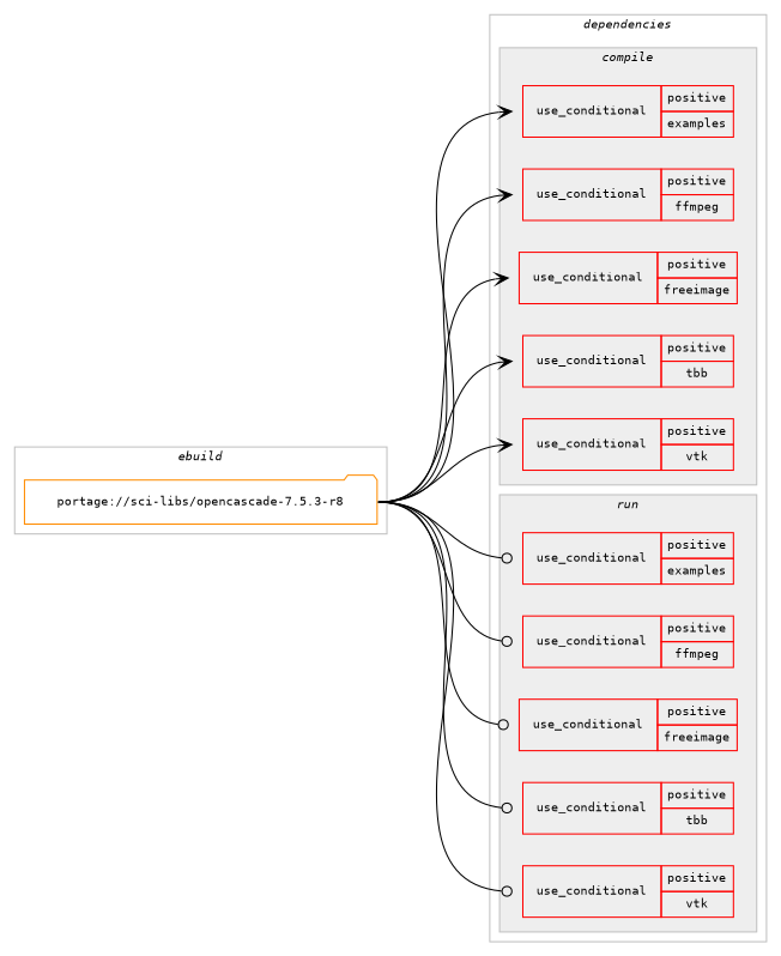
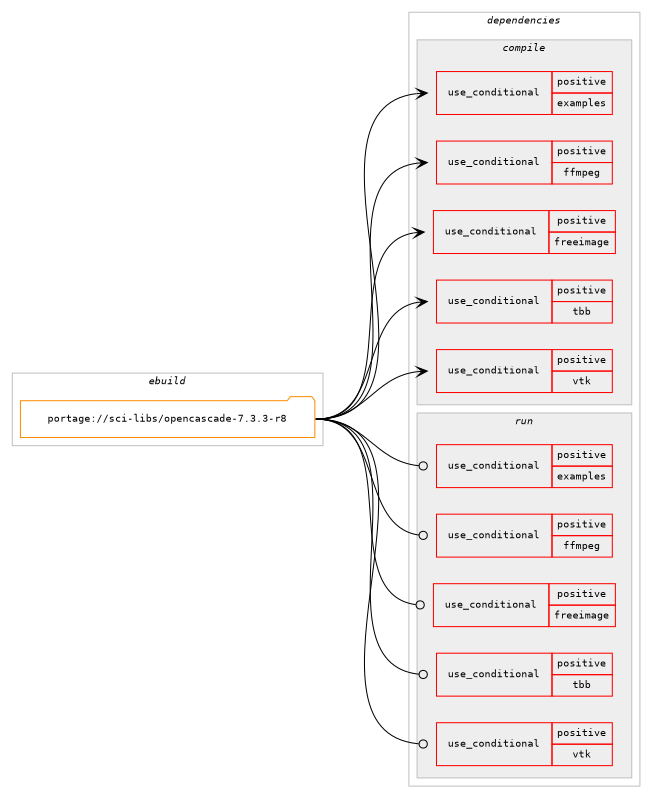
  digraph {
    compound=true
    concentrate=true
    fontname="DejaVu Sans Mono"
    fontsize=10
    newrank=true
    rankdir=LR
    ranksep=1.5
    node [color=red fontname="DejaVu Sans Mono" fontsize=10 shape=none]
    edge [arrowhead=vee headport=w style=solid tailport=e weight=20 fontname="DejaVu Sans Mono"]
-   n1 [color=darkorange label="portage://sci-libs/opencascade-7.5.3-r8" width=4 shape=folder]
+   n1 [color=darkorange label="portage://sci-libs/opencascade-7.3.3-r8" width=4 shape=folder]
    n2 [label=<<TABLE BORDER="0" CELLBORDER="1" CELLSPACING="0" CELLPADDING="4"><TR><TD ROWSPAN="3" CELLPADDING="10">use_conditional</TD></TR><TR><TD>positive</TD></TR><TR><TD>examples</TD></TR></TABLE>>]
    n3 [label=<<TABLE BORDER="0" CELLBORDER="1" CELLSPACING="0" CELLPADDING="4"><TR><TD ROWSPAN="3" CELLPADDING="10">use_conditional</TD></TR><TR><TD>positive</TD></TR><TR><TD>ffmpeg</TD></TR></TABLE>>]
    n4 [label=<<TABLE BORDER="0" CELLBORDER="1" CELLSPACING="0" CELLPADDING="4"><TR><TD ROWSPAN="3" CELLPADDING="10">use_conditional</TD></TR><TR><TD>positive</TD></TR><TR><TD>freeimage</TD></TR></TABLE>>]
    n5 [label=<<TABLE BORDER="0" CELLBORDER="1" CELLSPACING="0" CELLPADDING="4"><TR><TD ROWSPAN="3" CELLPADDING="10">use_conditional</TD></TR><TR><TD>positive</TD></TR><TR><TD>tbb</TD></TR></TABLE>>]
    n6 [label=<<TABLE BORDER="0" CELLBORDER="1" CELLSPACING="0" CELLPADDING="4"><TR><TD ROWSPAN="3" CELLPADDING="10">use_conditional</TD></TR><TR><TD>positive</TD></TR><TR><TD>vtk</TD></TR></TABLE>>]
    n7 [label=<<TABLE BORDER="0" CELLBORDER="1" CELLSPACING="0" CELLPADDING="4"><TR><TD ROWSPAN="3" CELLPADDING="10">use_conditional</TD></TR><TR><TD>positive</TD></TR><TR><TD>examples</TD></TR></TABLE>>]
    n8 [label=<<TABLE BORDER="0" CELLBORDER="1" CELLSPACING="0" CELLPADDING="4"><TR><TD ROWSPAN="3" CELLPADDING="10">use_conditional</TD></TR><TR><TD>positive</TD></TR><TR><TD>ffmpeg</TD></TR></TABLE>>]
    n9 [label=<<TABLE BORDER="0" CELLBORDER="1" CELLSPACING="0" CELLPADDING="4"><TR><TD ROWSPAN="3" CELLPADDING="10">use_conditional</TD></TR><TR><TD>positive</TD></TR><TR><TD>freeimage</TD></TR></TABLE>>]
    n10 [label=<<TABLE BORDER="0" CELLBORDER="1" CELLSPACING="0" CELLPADDING="4"><TR><TD ROWSPAN="3" CELLPADDING="10">use_conditional</TD></TR><TR><TD>positive</TD></TR><TR><TD>tbb</TD></TR></TABLE>>]
    n11 [label=<<TABLE BORDER="0" CELLBORDER="1" CELLSPACING="0" CELLPADDING="4"><TR><TD ROWSPAN="3" CELLPADDING="10">use_conditional</TD></TR><TR><TD>positive</TD></TR><TR><TD>vtk</TD></TR></TABLE>>]
    subgraph cluster_1 {
      color=gray
      label=<<i>ebuild</i>>
      rank=same
      n1
    }
    subgraph cluster_2 {
      color=gray
      label=<<i>dependencies</i>>
      subgraph cluster_3 {
        color=gray
        fillcolor="#eeeeee"
        label=<<i>compile</i>>
        style=filled
        subgraph sub_4 {
          color=gray
          fillcolor="#eeeeee"
          label=<<i>compile</i>>
          style=filled
          n2
        }
        subgraph sub_5 {
          color=gray
          fillcolor="#eeeeee"
          label=<<i>compile</i>>
          style=filled
          n3
        }
        subgraph sub_6 {
          color=gray
          fillcolor="#eeeeee"
          label=<<i>compile</i>>
          style=filled
          n4
        }
        subgraph sub_7 {
          color=gray
          fillcolor="#eeeeee"
          label=<<i>compile</i>>
          style=filled
          n5
        }
        subgraph sub_8 {
          color=gray
          fillcolor="#eeeeee"
          label=<<i>compile</i>>
          style=filled
          n6
        }
      }
      subgraph cluster_9 {
        color=gray
        fillcolor="#eeeeee"
        label=<<i>compile and run</i>>
        style=filled
      }
      subgraph cluster_10 {
        color=gray
        fillcolor="#eeeeee"
        label=<<i>run</i>>
        style=filled
        subgraph sub_11 {
          color=gray
          fillcolor="#eeeeee"
          label=<<i>run</i>>
          style=filled
          n7
        }
        subgraph sub_12 {
          color=gray
          fillcolor="#eeeeee"
          label=<<i>run</i>>
          style=filled
          n8
        }
        subgraph sub_13 {
          color=gray
          fillcolor="#eeeeee"
          label=<<i>run</i>>
          style=filled
          n9
        }
        subgraph sub_14 {
          color=gray
          fillcolor="#eeeeee"
          label=<<i>run</i>>
          style=filled
          n10
        }
        subgraph sub_15 {
          color=gray
          fillcolor="#eeeeee"
          label=<<i>run</i>>
          style=filled
          n11
        }
      }
    }
    subgraph cluster_16 {
      color=gray
      label=<<i>candidates</i>>
      rank=same
    }
    n1 -> n2
    n1 -> n3
    n1 -> n4
    n1 -> n5
    n1 -> n6
    n1 -> n7 [arrowhead=odot]
    n1 -> n8 [arrowhead=odot]
    n1 -> n9 [arrowhead=odot]
    n1 -> n10 [arrowhead=odot]
    n1 -> n11 [arrowhead=odot]
  }
